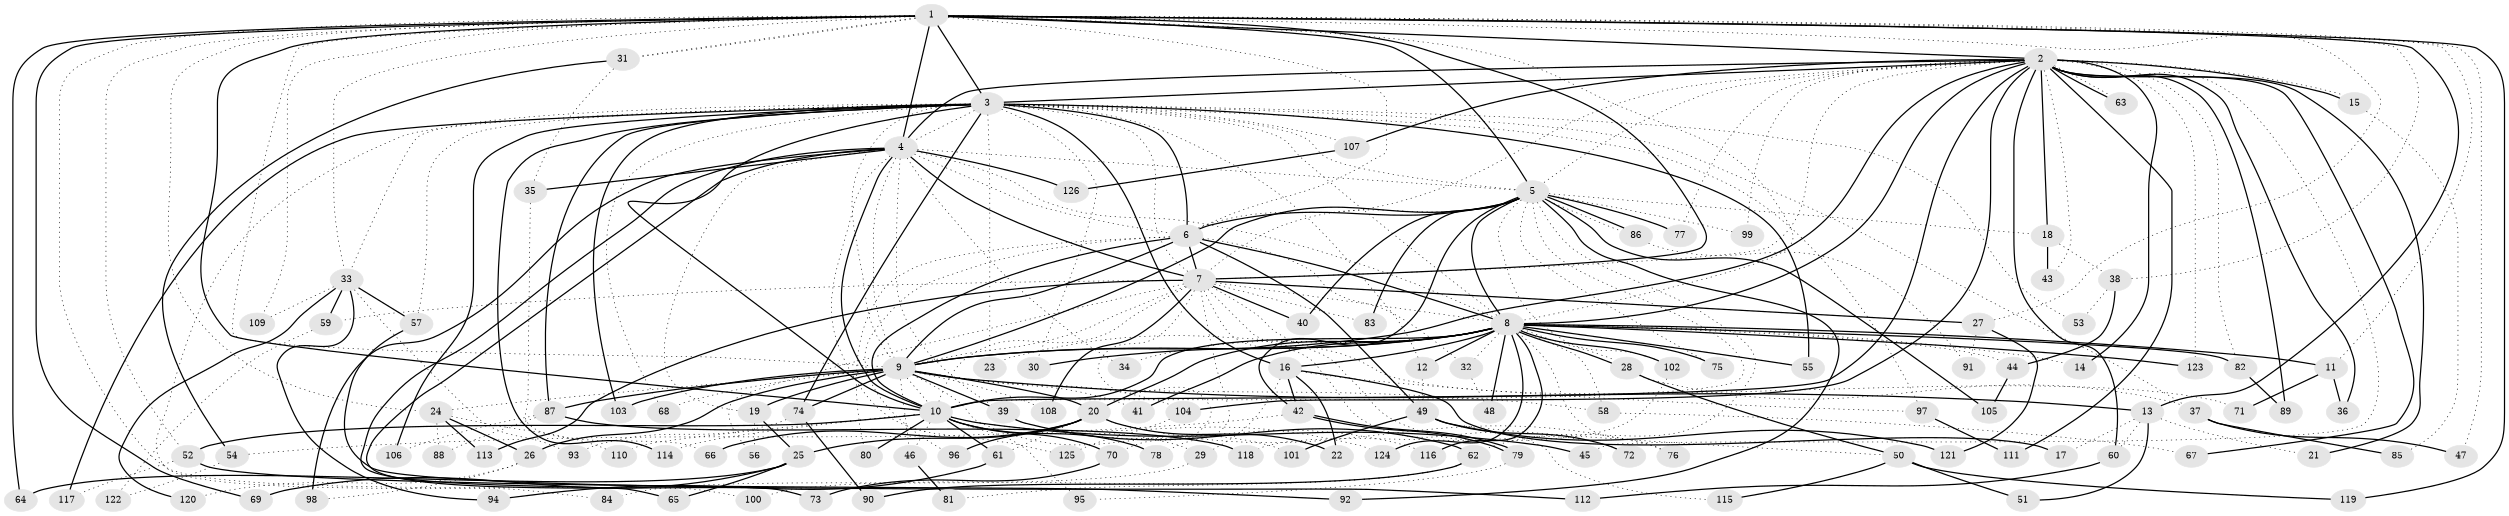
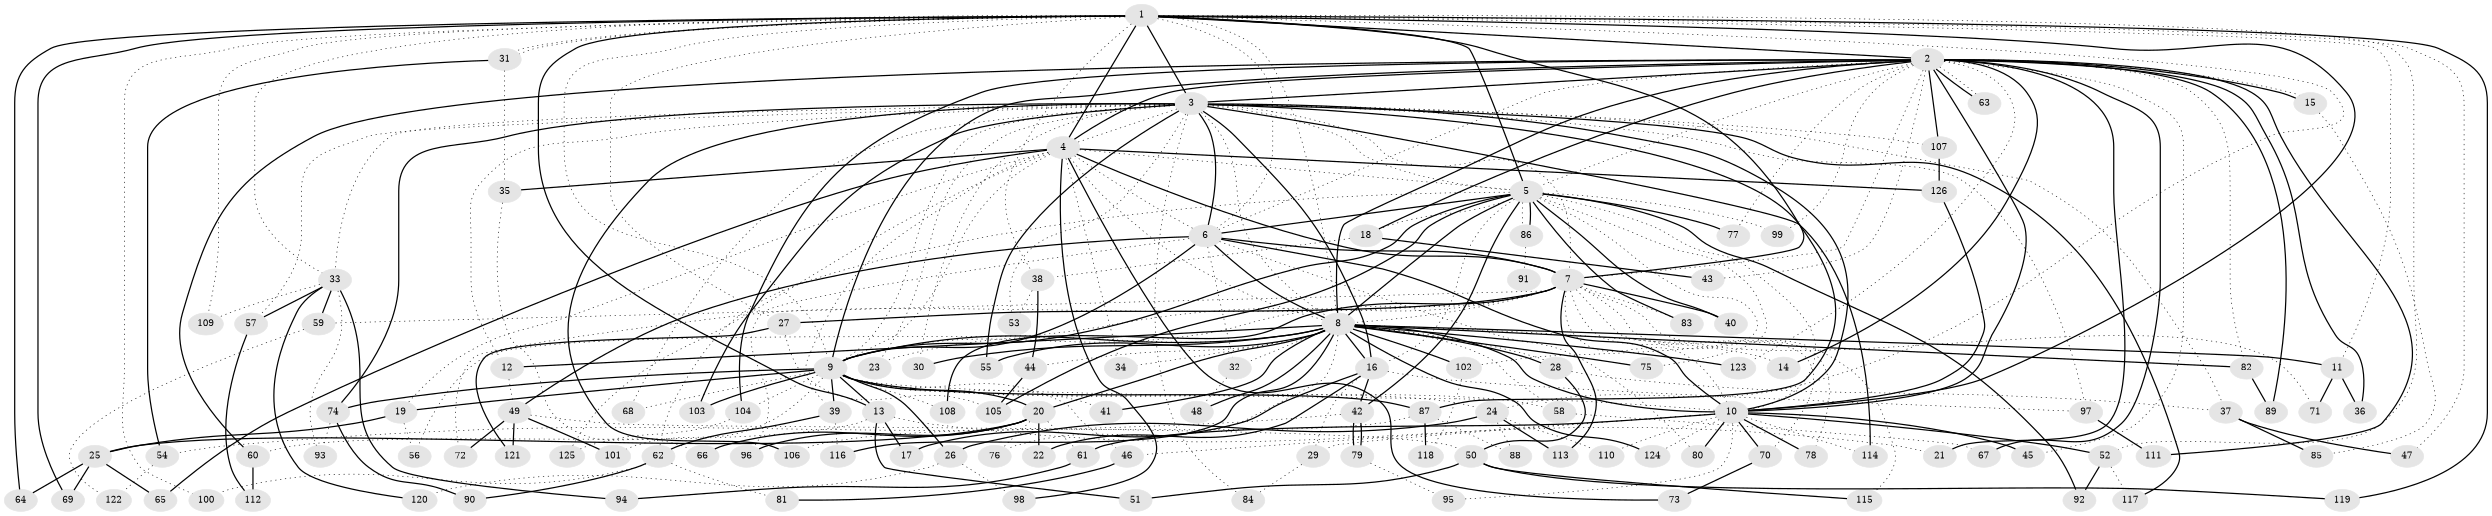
  graph {
    node [color=gray90 style=filled]
    edge [style=bold]
    1
    2
    3
    4
    5
    6
    7
    8
    9
    10
    11
    13
    24
    27
    31
    33
    38
    47
    52
    64
    69
    100
    109
    119
    107
    14
    15
    18
    21
    36
    43
    45
    60
    63
    67
    77
    82
    89
    99
    104
    111
    123
    12
    16
    23
    30
    37
    53
    55
    57
    68
    74
    84
    87
    97
    103
    106
    114
    117
    19
    34
    35
    39
    65
    73
    98
    125
    126
    40
    42
    62
    75
    83
    86
    92
    102
    105
    32
    49
    80
    96
    56
    59
    70
    71
    72
    78
    108
    113
    115
    20
    28
    41
    44
    48
    58
    76
    116
    124
    26
    46
    101
    29
    61
    95
    110
    17
    51
    88
    91
    121
    54
    120
    93
    94
    85
    112
    22
    90
    118
    25
    66
    79
    81
    50
    122
    1 -- 2
    1 -- 3
    1 -- 4
    1 -- 5
    1 -- 6 [style=dotted]
    1 -- 7
    1 -- 8 [style=dotted]
    1 -- 9 [style=dotted]
    1 -- 10
    1 -- 11 [style=dotted]
    1 -- 13
    1 -- 24 [style=dotted]
    1 -- 27 [style=dotted]
    1 -- 31 [style=dotted]
    1 -- 31 [style=dotted]
    1 -- 33 [style=dotted]
    1 -- 38 [style=dotted]
    1 -- 47 [style=dotted]
    1 -- 52 [style=dotted]
    1 -- 64
    1 -- 69
    1 -- 100 [style=dotted]
    1 -- 109 [style=dotted]
    1 -- 119
    2 -- 3
    2 -- 4
    2 -- 5 [style=dotted]
    2 -- 6 [style=dotted]
    2 -- 7 [style=dotted]
    2 -- 8
    2 -- 9
    2 -- 10
    2 -- 107
    2 -- 14
    2 -- 15
    2 -- 15 [style=dotted]
    2 -- 18
    2 -- 21
    2 -- 36
    2 -- 43 [style=dotted]
    2 -- 45 [style=dotted]
    2 -- 60
    2 -- 63
    2 -- 63 [style=dotted]
    2 -- 67
    2 -- 77 [style=dotted]
    2 -- 82 [style=dotted]
    2 -- 89
    2 -- 99 [style=dotted]
    2 -- 104
    2 -- 111
    2 -- 123 [style=dotted]
    3 -- 4 [style=dotted]
    3 -- 5 [style=dotted]
    3 -- 6
    3 -- 7 [style=dotted]
    3 -- 8 [style=dotted]
    3 -- 9 [style=dotted]
    3 -- 10
    3 -- 33 [style=dotted]
    3 -- 107 [style=dotted]
    3 -- 12 [style=dotted]
    3 -- 16
    3 -- 23 [style=dotted]
    3 -- 30 [style=dotted]
    3 -- 37 [style=dotted]
    3 -- 53 [style=dotted]
    3 -- 55
    3 -- 57 [style=dotted]
    3 -- 68 [style=dotted]
    3 -- 74
    3 -- 84 [style=dotted]
    3 -- 87
    3 -- 97 [style=dotted]
    3 -- 103
    3 -- 106
    3 -- 114
    3 -- 117
    4 -- 5 [style=dotted]
    4 -- 6 [style=dotted]
    4 -- 7
    4 -- 8 [style=dotted]
    4 -- 9 [style=dotted]
-   4 -- 10
+   126 -- 10
    4 -- 19 [style=dotted]
    4 -- 34 [style=dotted]
    4 -- 35
    4 -- 39 [style=dotted]
    4 -- 65
    4 -- 73
    4 -- 98
    4 -- 125 [style=dotted]
    4 -- 126
    5 -- 6
-   5 -- 7 [style=dotted]
+   5 -- 16 [style=dotted]
    5 -- 8
    5 -- 9
    5 -- 10 [style=dotted]
    5 -- 18 [style=dotted]
    5 -- 77
    5 -- 99 [style=dotted]
    5 -- 40
    5 -- 42
    5 -- 62 [style=dotted]
    5 -- 75 [style=dotted]
    5 -- 83
    5 -- 86 [style=dotted]
    5 -- 86
    5 -- 92
    5 -- 102 [style=dotted]
    5 -- 105
    6 -- 7
    6 -- 8
    6 -- 9
    6 -- 10
    6 -- 32 [style=dotted]
    6 -- 49
    6 -- 80 [style=dotted]
    6 -- 96 [style=dotted]
    7 -- 8 [style=dotted]
    7 -- 9 [style=dotted]
    7 -- 10 [style=dotted]
    7 -- 27
    7 -- 40
    7 -- 83 [style=dotted]
    7 -- 56 [style=dotted]
    7 -- 59 [style=dotted]
    7 -- 70 [style=dotted]
    7 -- 71 [style=dotted]
    7 -- 72 [style=dotted]
    7 -- 78 [style=dotted]
    7 -- 108
    7 -- 113
    7 -- 115 [style=dotted]
    8 -- 9
    8 -- 10
    8 -- 11
    8 -- 14 [style=dotted]
    8 -- 82
    8 -- 123
    8 -- 12
    8 -- 16
    8 -- 23 [style=dotted]
    8 -- 30
    8 -- 55
    8 -- 34 [style=dotted]
    8 -- 75
    8 -- 102
    8 -- 32 [style=dotted]
    8 -- 20
    8 -- 28
    8 -- 28 [style=dotted]
    8 -- 41
    8 -- 44 [style=dotted]
    8 -- 48
    8 -- 58 [style=dotted]
    8 -- 76 [style=dotted]
    8 -- 116
    8 -- 124
    9 -- 10 [style=dotted]
    9 -- 13
    9 -- 24 [style=dotted]
    9 -- 104 [style=dotted]
    9 -- 68 [style=dotted]
    9 -- 74
    9 -- 87
    9 -- 103
    9 -- 19
    9 -- 39
    9 -- 108 [style=dotted]
    9 -- 20
    9 -- 41 [style=dotted]
    9 -- 58 [style=dotted]
    9 -- 26
    9 -- 46 [style=dotted]
    9 -- 101 [style=dotted]
    10 -- 52
    10 -- 45
    10 -- 114 [style=dotted]
    10 -- 80
    10 -- 70
    10 -- 78
    10 -- 124 [style=dotted]
    10 -- 46 [style=dotted]
    10 -- 29 [style=dotted]
    10 -- 61
    10 -- 95 [style=dotted]
    10 -- 110 [style=dotted]
    11 -- 36
    11 -- 71
    13 -- 21 [style=dotted]
    13 -- 60 [style=dotted]
-   13 -- 17 [style=dotted]
+   13 -- 17
    13 -- 51
    24 -- 113
    24 -- 26
    24 -- 110 [style=dotted]
    24 -- 88 [style=dotted]
-   27 -- 91 [style=dotted]
+   27 -- 105 [style=dotted]
    27 -- 121
    31 -- 35 [style=dotted]
    31 -- 54
    33 -- 109 [style=dotted]
    33 -- 57
    33 -- 59
    33 -- 120
    33 -- 93 [style=dotted]
    33 -- 94
    38 -- 53 [style=dotted]
    38 -- 44
    52 -- 117 [style=dotted]
    52 -- 92
    107 -- 126
    15 -- 85 [style=dotted]
    18 -- 38 [style=dotted]
    18 -- 43
    60 -- 112
    82 -- 89
    104 -- 125 [style=dotted]
    12 -- 49 [style=dotted]
    16 -- 97 [style=dotted]
    16 -- 42
    16 -- 29 [style=dotted]
    16 -- 17
    16 -- 22
    37 -- 47
    37 -- 85
    57 -- 112
    74 -- 93 [style=dotted]
    74 -- 90
    87 -- 106 [style=dotted]
    87 -- 88 [style=dotted]
    87 -- 118
    97 -- 111
    19 -- 56 [style=dotted]
    19 -- 25
    35 -- 66 [style=dotted]
    39 -- 62
    39 -- 116 [style=dotted]
    42 -- 54 [style=dotted]
    42 -- 79
    42 -- 79
    62 -- 100 [style=dotted]
    62 -- 90
    62 -- 81 [style=dotted]
    86 -- 91 [style=dotted]
    102 -- 118 [style=dotted]
    32 -- 48 [style=dotted]
    49 -- 72
    49 -- 101
    49 -- 121
    49 -- 50 [style=dotted]
    59 -- 122 [style=dotted]
    70 -- 73
    20 -- 96
    20 -- 76 [style=dotted]
    20 -- 61 [style=dotted]
    20 -- 22
    20 -- 25
    20 -- 66
    28 -- 37 [style=dotted]
    28 -- 50
    44 -- 105
    58 -- 67 [style=dotted]
    26 -- 98 [style=dotted]
    26 -- 120 [style=dotted]
    46 -- 81
    29 -- 84 [style=dotted]
    61 -- 94
    54 -- 122 [style=dotted]
    25 -- 64
    25 -- 69
    25 -- 65
    79 -- 95 [style=dotted]
    50 -- 119
    50 -- 115
    50 -- 51
  }
